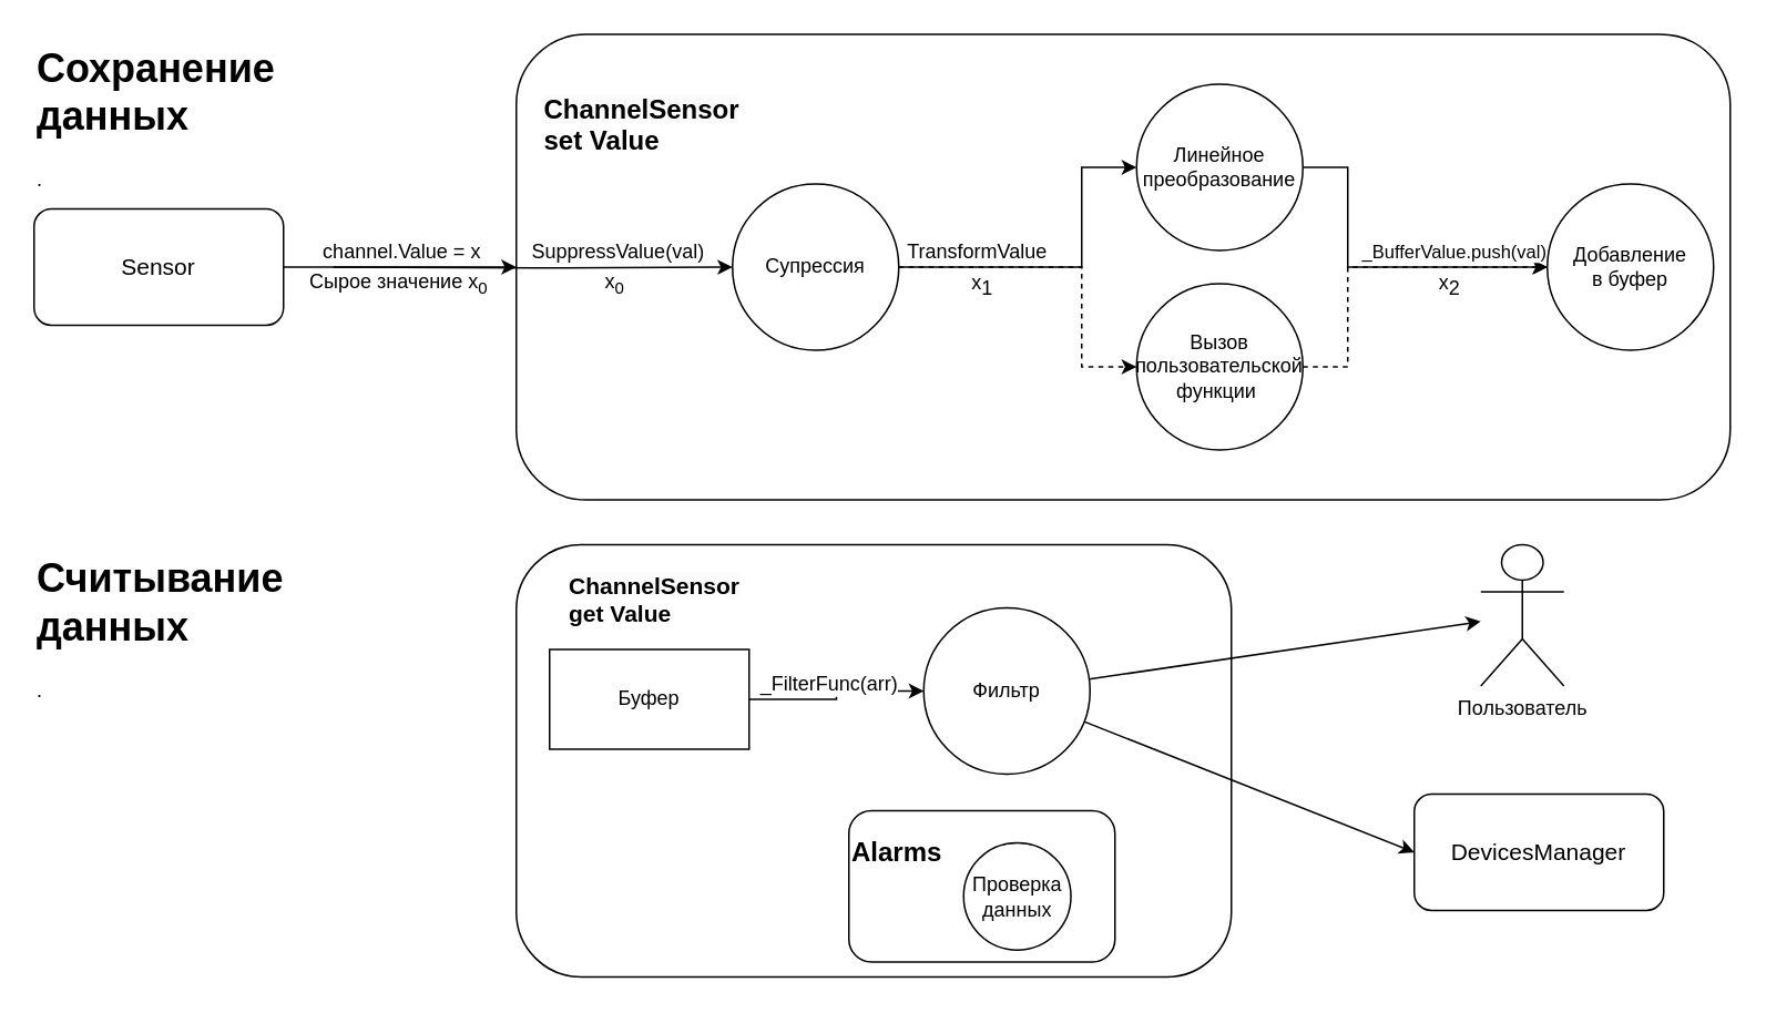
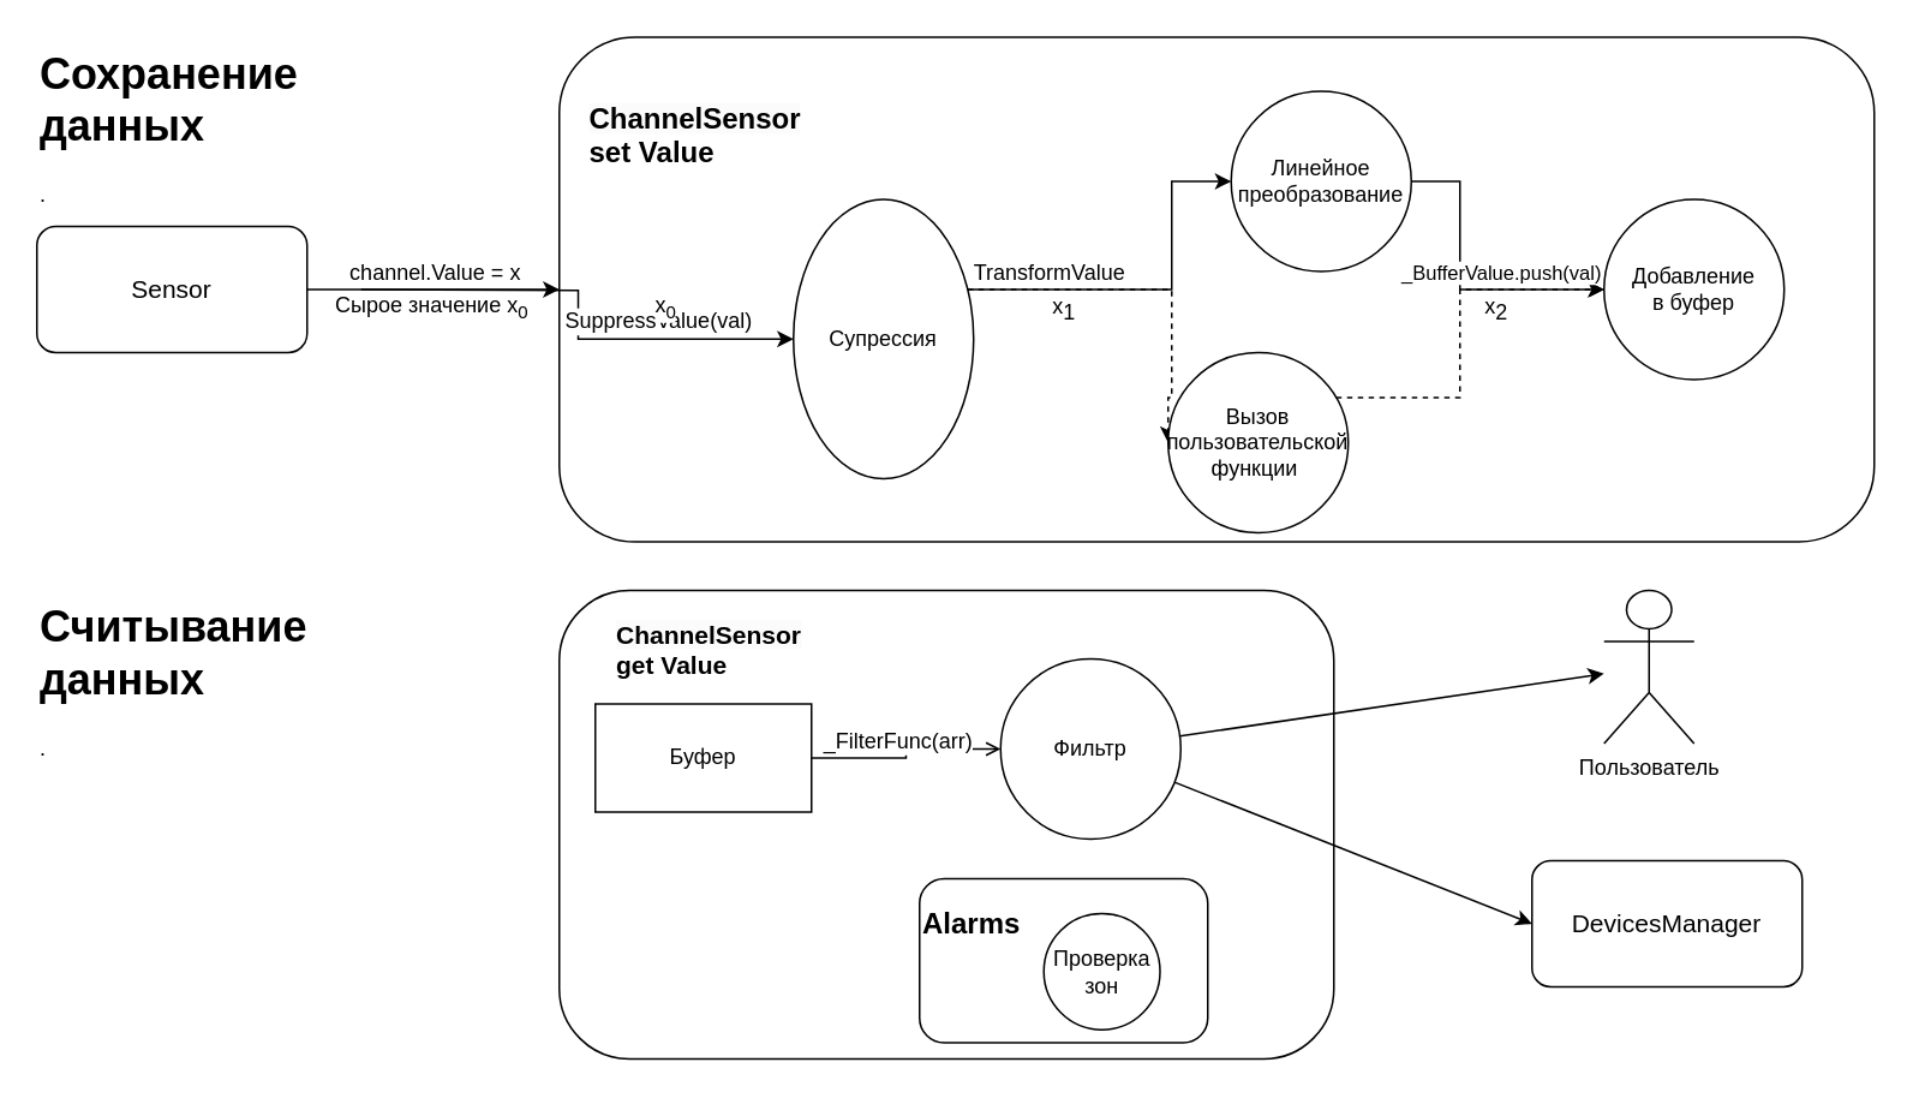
  <mxCell id="0" />
  <mxCell id="1" parent="0" />
  <mxCell id="2" value="" style="rounded=1;whiteSpace=wrap;html=1;" parent="1" vertex="1"><mxGeometry x="310" y="20" width="730" height="280" as="geometry" /></mxCell>
  <mxCell id="3" style="edgeStyle=orthogonalEdgeStyle;rounded=0;orthogonalLoop=1;jettySize=auto;html=1;" parent="1" target="13" edge="1"><mxGeometry relative="1" as="geometry"><mxPoint x="200" y="160" as="sourcePoint" /></mxGeometry></mxCell>
  <mxCell id="4" value="SuppressValue(val)" style="edgeLabel;html=1;align=center;verticalAlign=middle;resizable=0;points=[];fontSize=12;" parent="3" vertex="1" connectable="0"><mxGeometry x="0.582" y="-4" relative="1" as="geometry"><mxPoint x="-19" y="-14" as="offset" /></mxGeometry></mxCell>
  <mxCell id="5" style="edgeStyle=orthogonalEdgeStyle;rounded=0;orthogonalLoop=1;jettySize=auto;html=1;entryX=0;entryY=0.5;entryDx=0;entryDy=0;" parent="1" source="7" target="2" edge="1"><mxGeometry relative="1" as="geometry" /></mxCell>
  <mxCell id="6" value="channel.Value = x" style="edgeLabel;html=1;align=center;verticalAlign=middle;resizable=0;points=[];fontSize=12;" parent="5" vertex="1" connectable="0"><mxGeometry x="-0.392" y="1" relative="1" as="geometry"><mxPoint x="27" y="-9" as="offset" /></mxGeometry></mxCell>
  <mxCell id="7" value="Sensor" style="rounded=1;whiteSpace=wrap;html=1;fontSize=14;" parent="1" vertex="1"><mxGeometry x="20" y="125" width="150" height="70" as="geometry" /></mxCell>
  <mxCell id="8" style="edgeStyle=orthogonalEdgeStyle;rounded=0;orthogonalLoop=1;jettySize=auto;html=1;" parent="1" source="9" target="15" edge="1"><mxGeometry relative="1" as="geometry"><Array as="points"><mxPoint x="810" y="100" /><mxPoint x="810" y="160" /></Array></mxGeometry></mxCell>
  <mxCell id="9" value="Линейное преобразование" style="ellipse;whiteSpace=wrap;html=1;aspect=fixed;fontSize=12;" parent="1" vertex="1"><mxGeometry x="683" y="50" width="100" height="100" as="geometry" /></mxCell>
  <mxCell id="10" style="edgeStyle=orthogonalEdgeStyle;rounded=0;orthogonalLoop=1;jettySize=auto;html=1;entryX=0;entryY=0.5;entryDx=0;entryDy=0;" parent="1" source="13" target="9" edge="1"><mxGeometry relative="1" as="geometry"><Array as="points"><mxPoint x="650" y="160" /><mxPoint x="650" y="100" /></Array></mxGeometry></mxCell>
  <mxCell id="11" style="edgeStyle=orthogonalEdgeStyle;rounded=0;orthogonalLoop=1;jettySize=auto;html=1;entryX=0;entryY=0.5;entryDx=0;entryDy=0;dashed=1;" parent="1" source="13" target="16" edge="1"><mxGeometry relative="1" as="geometry"><Array as="points"><mxPoint x="650" y="160" /><mxPoint x="650" y="220" /></Array></mxGeometry></mxCell>
  <mxCell id="12" value="TransformValue" style="edgeLabel;html=1;align=center;verticalAlign=middle;resizable=0;points=[];fontSize=12;" parent="11" vertex="1" connectable="0"><mxGeometry x="-0.758" y="1" relative="1" as="geometry"><mxPoint x="21" y="-9" as="offset" /></mxGeometry></mxCell>
- <mxCell id="13" value="Супрессия" style="ellipse;whiteSpace=wrap;html=1;aspect=fixed;fontSize=12;" parent="1" vertex="1"><mxGeometry x="440" y="110" width="100" height="100" as="geometry" /></mxCell>
+ <mxCell id="13" value="Супрессия" style="ellipse;whiteSpace=wrap;html=1;aspect=fixed;fontSize=12;" parent="1" vertex="1"><mxGeometry x="440" y="110" width="100" height="155" as="geometry" /></mxCell>
  <mxCell id="14" value="&lt;br style=&quot;font-size: 16px;&quot;&gt;&lt;span style=&quot;color: rgb(0, 0, 0); font-family: Helvetica; font-size: 16px; font-style: normal; font-variant-ligatures: normal; font-variant-caps: normal; letter-spacing: normal; orphans: 2; text-indent: 0px; text-transform: none; widows: 2; word-spacing: 0px; -webkit-text-stroke-width: 0px; white-space: normal; background-color: rgb(251, 251, 251); text-decoration-thickness: initial; text-decoration-style: initial; text-decoration-color: initial; float: none; display: inline !important;&quot;&gt;ChannelSensor&lt;br style=&quot;font-size: 16px;&quot;&gt;&lt;/span&gt;set Value" style="text;html=1;align=left;verticalAlign=middle;whiteSpace=wrap;rounded=0;fontStyle=1;fontSize=16;" parent="1" vertex="1"><mxGeometry x="325" y="30" width="175" height="70" as="geometry" /></mxCell>
- <mxCell id="15" value="Добавление&lt;br style=&quot;font-size: 12px;&quot;&gt;в буфер" style="ellipse;whiteSpace=wrap;html=1;aspect=fixed;fontSize=12;" parent="1" vertex="1"><mxGeometry x="930" y="110" width="100" height="100" as="geometry" /></mxCell>
- <mxCell id="16" value="Вызов пользовательской функции&amp;nbsp;" style="ellipse;whiteSpace=wrap;html=1;aspect=fixed;fontSize=12;" parent="1" vertex="1"><mxGeometry x="683" y="170" width="100" height="100" as="geometry" /></mxCell>
+ <mxCell id="15" value="Добавление&lt;br style=&quot;font-size: 12px;&quot;&gt;в буфер" style="ellipse;whiteSpace=wrap;html=1;aspect=fixed;fontSize=12;" parent="1" vertex="1"><mxGeometry x="890" y="110" width="100" height="100" as="geometry" /></mxCell>
+ <mxCell id="16" value="Вызов пользовательской функции&amp;nbsp;" style="ellipse;whiteSpace=wrap;html=1;aspect=fixed;fontSize=12;" parent="1" vertex="1"><mxGeometry x="648" y="195" width="100" height="100" as="geometry" /></mxCell>
  <mxCell id="17" value="" style="rounded=1;whiteSpace=wrap;html=1;" parent="1" vertex="1"><mxGeometry x="310" y="327" width="430" height="260" as="geometry" /></mxCell>
  <mxCell id="18" value="&lt;br style=&quot;font-size: 14px;&quot;&gt;&lt;span style=&quot;color: rgb(0, 0, 0); font-family: Helvetica; font-size: 14px; font-style: normal; font-variant-ligatures: normal; font-variant-caps: normal; letter-spacing: normal; orphans: 2; text-indent: 0px; text-transform: none; widows: 2; word-spacing: 0px; -webkit-text-stroke-width: 0px; white-space: normal; background-color: rgb(251, 251, 251); text-decoration-thickness: initial; text-decoration-style: initial; text-decoration-color: initial; float: none; display: inline !important;&quot;&gt;ChannelSensor&lt;br style=&quot;font-size: 14px;&quot;&gt;&lt;/span&gt;get Value" style="text;html=1;align=left;verticalAlign=middle;whiteSpace=wrap;rounded=0;fontStyle=1;fontSize=14;" parent="1" vertex="1"><mxGeometry x="340" y="327" width="145" height="50" as="geometry" /></mxCell>
  <mxCell id="19" value="x&lt;sub&gt;0&lt;/sub&gt;" style="edgeLabel;html=1;align=center;verticalAlign=middle;resizable=0;points=[];fontSize=12;" parent="1" vertex="1" connectable="0"><mxGeometry x="360.001" y="169.97" as="geometry"><mxPoint x="8" as="offset" /></mxGeometry></mxCell>
  <mxCell id="20" value="x&lt;sub style=&quot;font-size: 12px;&quot;&gt;1&lt;/sub&gt;" style="edgeLabel;html=1;align=center;verticalAlign=middle;resizable=0;points=[];fontSize=12;" parent="1" vertex="1" connectable="0"><mxGeometry x="589.003" y="170" as="geometry" /></mxCell>
- <mxCell id="21" style="edgeStyle=orthogonalEdgeStyle;rounded=0;orthogonalLoop=1;jettySize=auto;html=1;" parent="1" source="23" target="26" edge="1"><mxGeometry relative="1" as="geometry" /></mxCell>
+ <mxCell id="21" style="edgeStyle=orthogonalEdgeStyle;rounded=0;orthogonalLoop=1;jettySize=auto;html=1;endArrow=open;" parent="1" source="23" target="26" edge="1"><mxGeometry relative="1" as="geometry" /></mxCell>
  <mxCell id="22" value="_FilterFunc(arr)" style="edgeLabel;html=1;align=center;verticalAlign=middle;resizable=0;points=[];fontSize=12;" parent="21" vertex="1" connectable="0"><mxGeometry x="-0.385" relative="1" as="geometry"><mxPoint x="13" y="-10" as="offset" /></mxGeometry></mxCell>
  <mxCell id="23" value="Буфер" style="rounded=0;whiteSpace=wrap;html=1;" parent="1" vertex="1"><mxGeometry x="330" y="390" width="120" height="60" as="geometry" /></mxCell>
  <mxCell id="24" style="rounded=0;orthogonalLoop=1;jettySize=auto;html=1;" parent="1" source="26" target="27" edge="1"><mxGeometry relative="1" as="geometry" /></mxCell>
  <mxCell id="25" style="rounded=0;orthogonalLoop=1;jettySize=auto;html=1;entryX=0;entryY=0.5;entryDx=0;entryDy=0;" parent="1" source="26" target="33" edge="1"><mxGeometry relative="1" as="geometry" /></mxCell>
  <mxCell id="26" value="Фильтр" style="ellipse;whiteSpace=wrap;html=1;aspect=fixed;fontSize=12;" parent="1" vertex="1"><mxGeometry x="555" y="365" width="100" height="100" as="geometry" /></mxCell>
  <mxCell id="27" value="Пользователь" style="shape=umlActor;verticalLabelPosition=bottom;verticalAlign=top;html=1;outlineConnect=0;" parent="1" vertex="1"><mxGeometry x="890" y="327" width="50" height="85" as="geometry" /></mxCell>
  <mxCell id="28" style="edgeStyle=orthogonalEdgeStyle;rounded=0;orthogonalLoop=1;jettySize=auto;html=1;dashed=1;endArrow=open;" parent="1" source="16" target="15" edge="1"><mxGeometry relative="1" as="geometry"><Array as="points"><mxPoint x="810" y="220" /><mxPoint x="810" y="160" /></Array></mxGeometry></mxCell>
  <mxCell id="29" value="x&lt;sub style=&quot;font-size: 12px;&quot;&gt;2&lt;/sub&gt;" style="edgeLabel;html=1;align=center;verticalAlign=middle;resizable=0;points=[];fontSize=12;" parent="28" vertex="1" connectable="0"><mxGeometry x="0.63" relative="1" as="geometry"><mxPoint x="-22" y="10" as="offset" /></mxGeometry></mxCell>
  <mxCell id="30" value="_BufferValue.push(val)" style="edgeLabel;html=1;align=center;verticalAlign=middle;resizable=0;points=[];" parent="28" vertex="1" connectable="0"><mxGeometry x="0.449" y="1" relative="1" as="geometry"><mxPoint y="-9" as="offset" /></mxGeometry></mxCell>
  <mxCell id="31" value="Сырое значение x&lt;sub&gt;0&lt;/sub&gt;" style="edgeLabel;html=1;align=center;verticalAlign=middle;resizable=0;points=[];fontSize=12;" parent="1" vertex="1" connectable="0"><mxGeometry x="230.001" y="169.97" as="geometry"><mxPoint x="8" as="offset" /></mxGeometry></mxCell>
  <mxCell id="32" value="" style="rounded=1;whiteSpace=wrap;html=1;fontSize=14;" parent="1" vertex="1"><mxGeometry x="510" y="487" width="160" height="91" as="geometry" /></mxCell>
  <mxCell id="33" value="DevicesManager" style="rounded=1;whiteSpace=wrap;html=1;fontSize=14;" parent="1" vertex="1"><mxGeometry x="850" y="477" width="150" height="70" as="geometry" /></mxCell>
  <mxCell id="34" value="&lt;span style=&quot;text-align: center;&quot;&gt;&lt;font style=&quot;font-size: 16px;&quot;&gt;Alarms&lt;/font&gt;&lt;/span&gt;" style="text;html=1;align=left;verticalAlign=middle;whiteSpace=wrap;rounded=0;fontStyle=1;fontSize=14;" parent="1" vertex="1"><mxGeometry x="510" y="497" width="60" height="30" as="geometry" /></mxCell>
- <mxCell id="35" value="Проверка данных" style="ellipse;whiteSpace=wrap;html=1;aspect=fixed;fontSize=12;" parent="1" vertex="1"><mxGeometry x="579" y="506.25" width="64.5" height="64.5" as="geometry" /></mxCell>
+ <mxCell id="35" value="Проверка зон" style="ellipse;whiteSpace=wrap;html=1;aspect=fixed;fontSize=12;" parent="1" vertex="1"><mxGeometry x="579" y="506.25" width="64.5" height="64.5" as="geometry" /></mxCell>
  <mxCell id="36" value="&lt;h1 style=&quot;margin-top: 0px;&quot;&gt;Сохранение данных&lt;/h1&gt;&lt;p&gt;.&lt;/p&gt;" style="text;html=1;whiteSpace=wrap;overflow=hidden;rounded=0;" parent="1" vertex="1"><mxGeometry x="20" y="20" width="180" height="120" as="geometry" /></mxCell>
  <mxCell id="37" value="&lt;h1 style=&quot;margin-top: 0px;&quot;&gt;Считывание данных&lt;/h1&gt;&lt;p&gt;.&lt;/p&gt;" style="text;html=1;whiteSpace=wrap;overflow=hidden;rounded=0;" parent="1" vertex="1"><mxGeometry x="20" y="327" width="180" height="120" as="geometry" /></mxCell>
